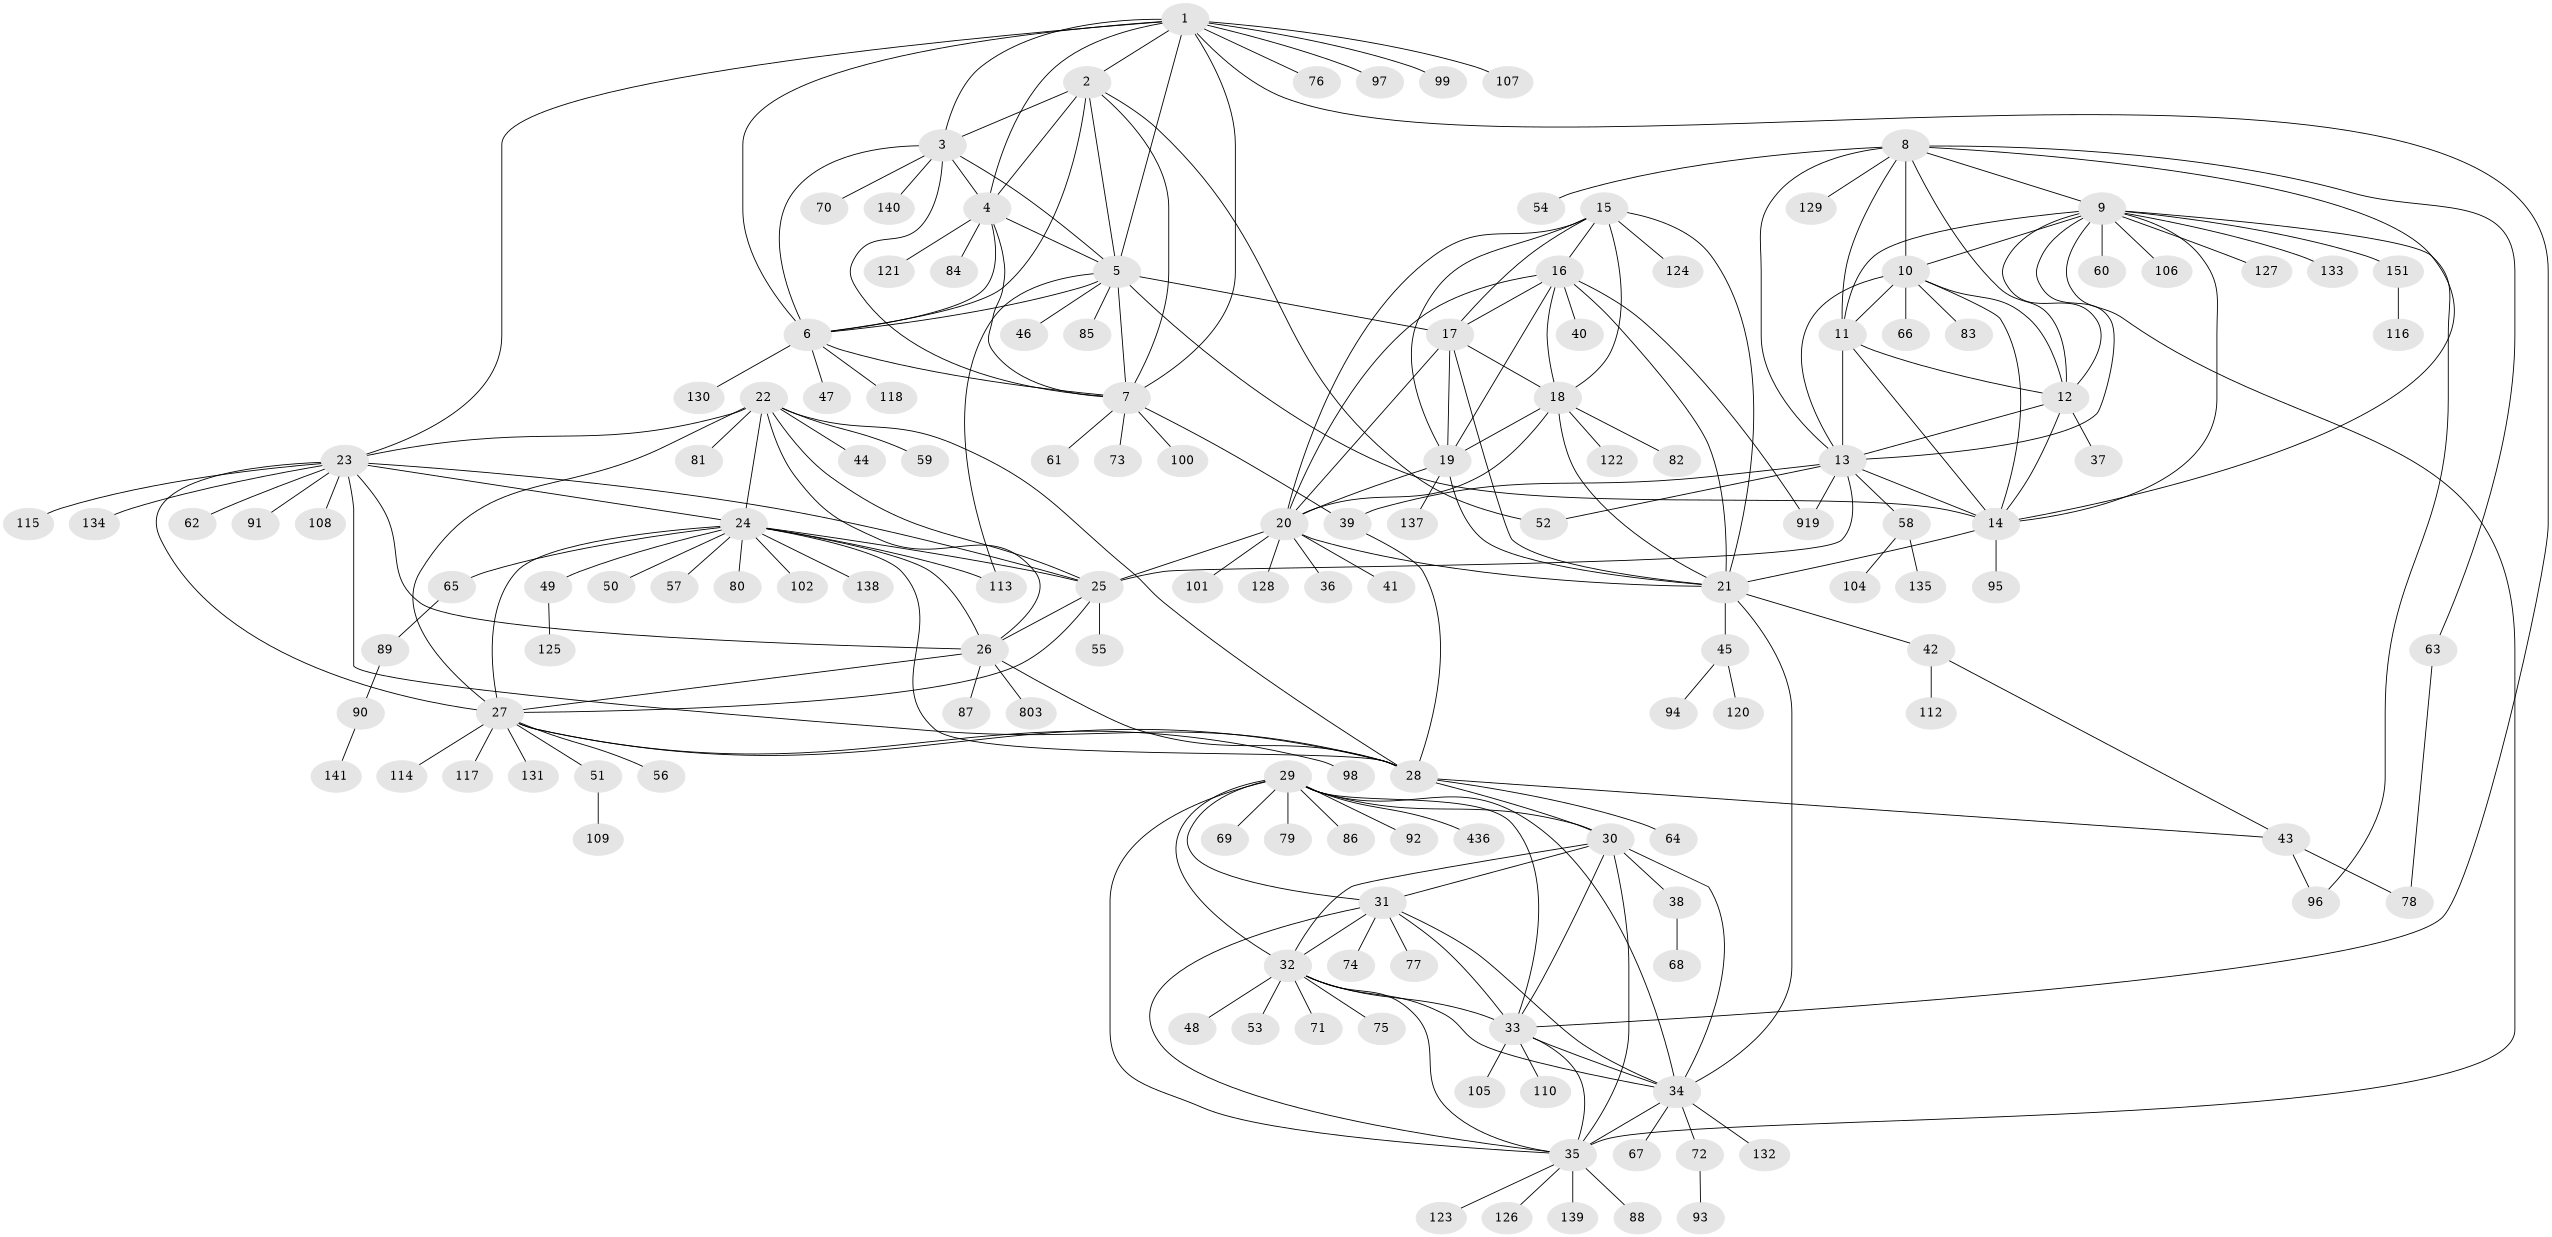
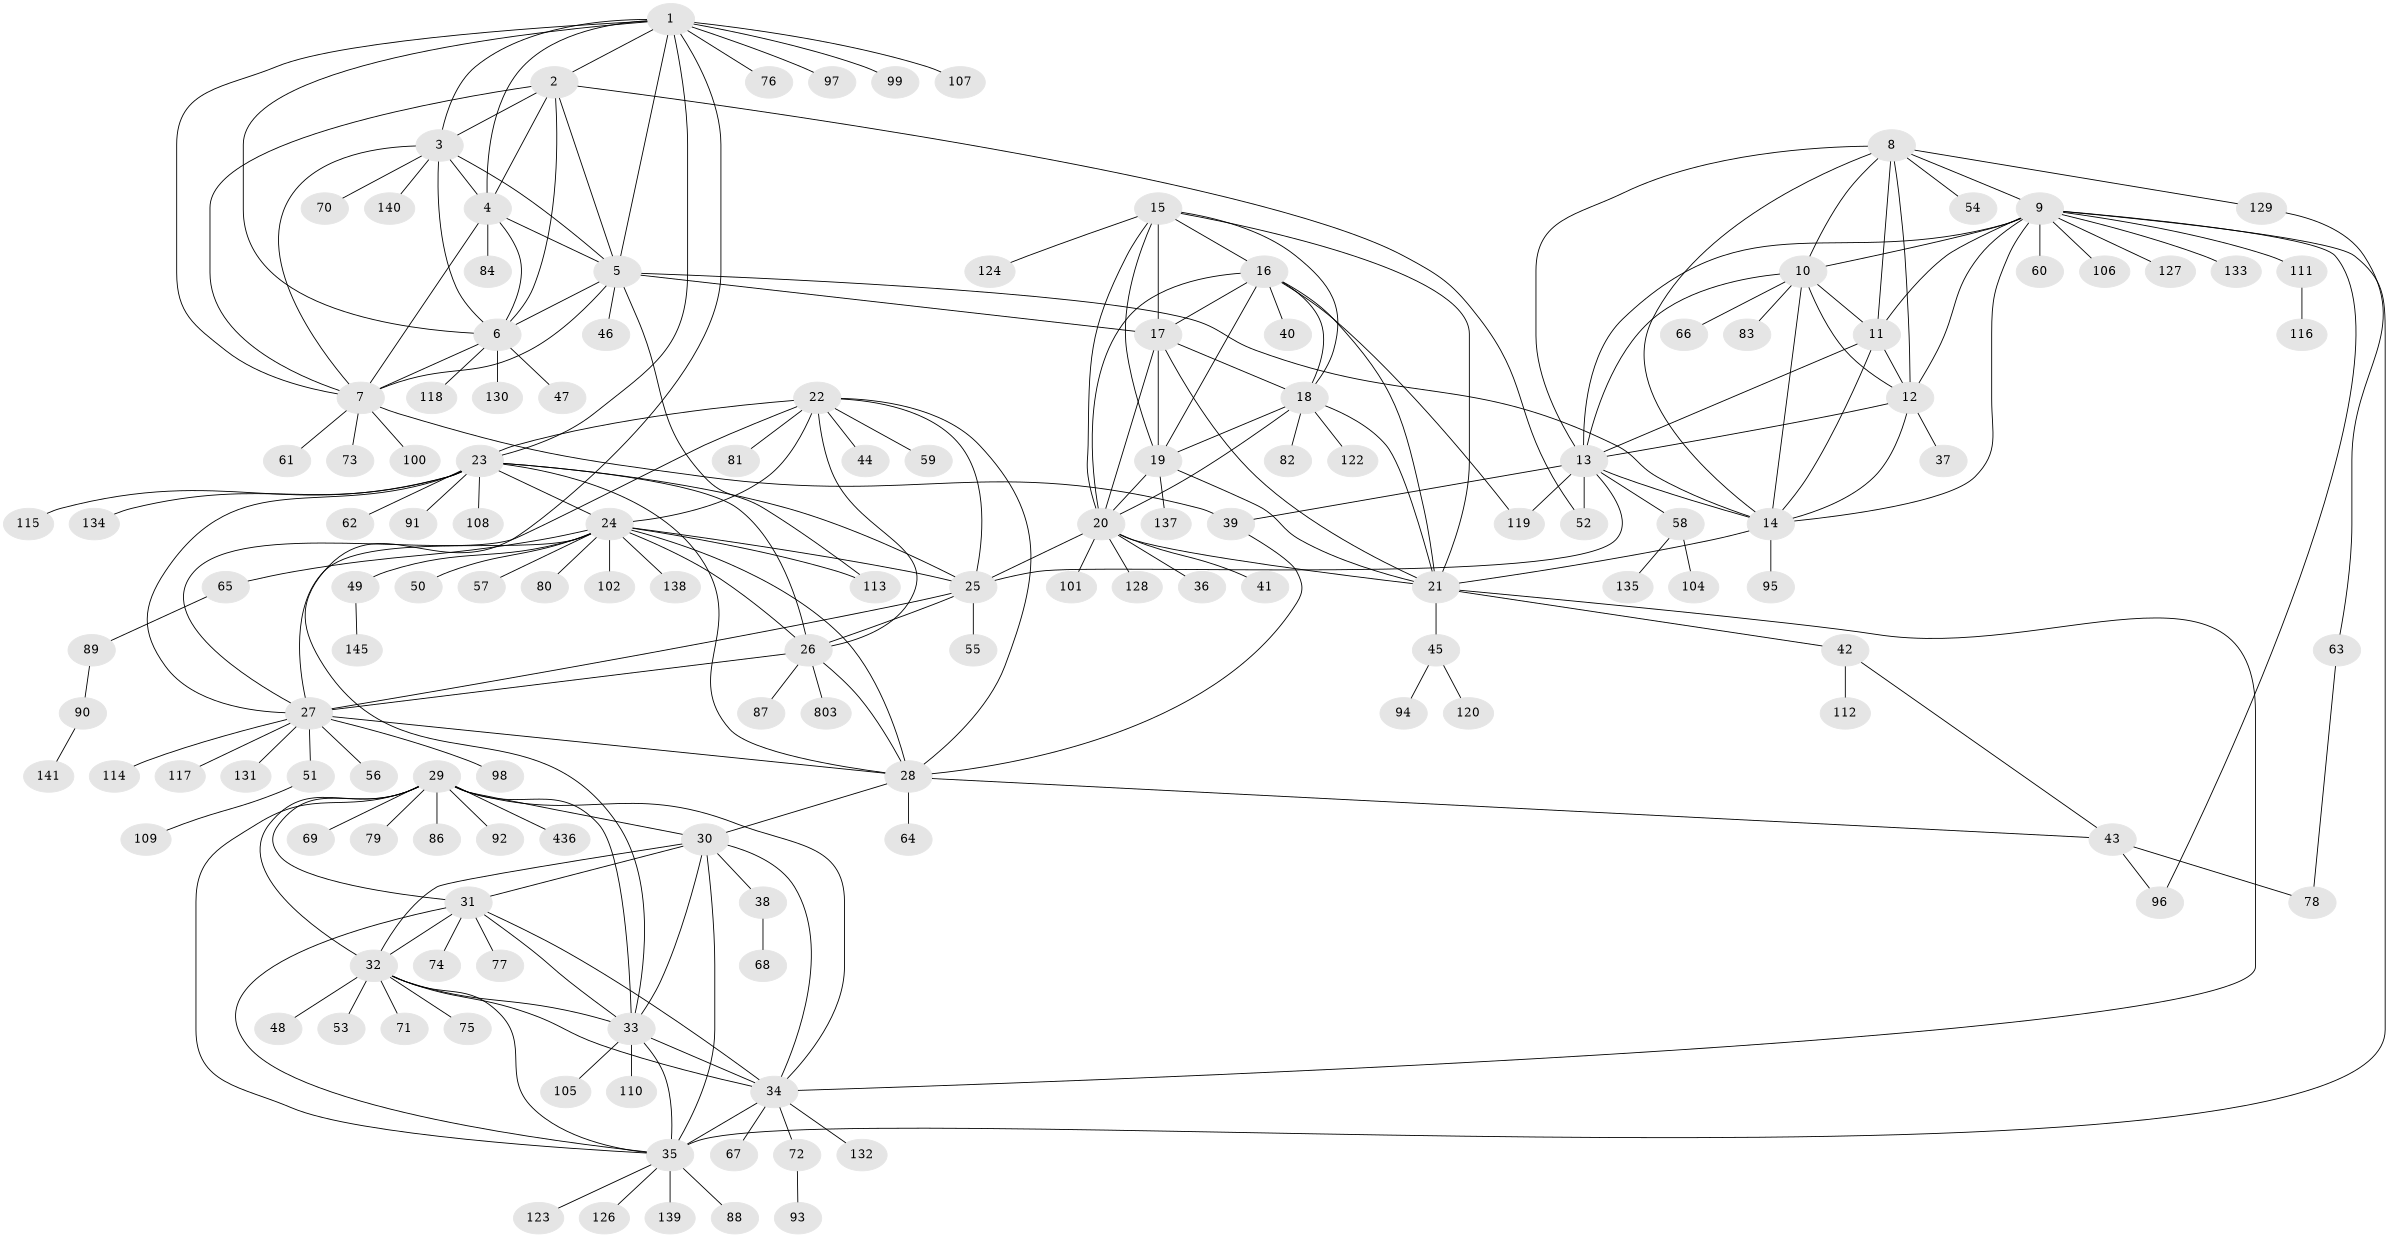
  graph {
    node [color=gray90 style=filled]
    1
    2
    3
    4
    5
    6
    7
    23
    33
    76
    97
    99
    107
    52
    70
    140
    84
-   121
    14
    17
    46
-   85
    113
    47
    118
    130
    39
    61
    73
    100
    25
    24
    26
    27
    28
    62
    91
    108
    115
    134
    35
    34
    105
    110
    21
    95
    18
    19
    20
    8
    9
    10
    11
    12
    13
    54
    63
    129
    60
    96
    106
-   111 [label=151]
+   111
    127
    133
    66
    83
    37
    58
-   119 [label=919]
+   119
    78
    88
    123
    126
    139
    116
    55
    104
    135
    42
    45
    15
    16
    124
    40
    82
    122
    137
    36
    41
    101
    128
    67
    72
    132
    43
    112
    94
    120
    22
    44
    59
    81
    49
    50
    57
    65
    80
    102
    138
    87
    n111 [label=803]
    51
    56
    98
    114
    117
    131
    30
    64
-   125
+   125 [label=145]
    89
    109
    31
    32
    38
    29
    69
    79
    86
    92
    n131 [label=436]
    74
    77
    48
    53
    71
    75
    68
    93
    90
    141
    1 -- 2
    1 -- 3
    1 -- 4
    1 -- 5
    1 -- 6
    1 -- 7
    1 -- 23
    1 -- 33
    1 -- 76
    1 -- 97
    1 -- 99
    1 -- 107
    2 -- 3
    2 -- 4
    2 -- 5
    2 -- 6
    2 -- 7
    2 -- 52
    3 -- 4
    3 -- 5
    3 -- 6
    3 -- 7
    3 -- 70
    3 -- 140
    4 -- 5
    4 -- 6
    4 -- 7
    4 -- 84
-   4 -- 121
    5 -- 6
    5 -- 7
    5 -- 14
    5 -- 17
    5 -- 46
-   5 -- 85
    5 -- 113
    6 -- 7
    6 -- 47
    6 -- 118
    6 -- 130
    7 -- 39
    7 -- 61
    7 -- 73
    7 -- 100
    23 -- 25
    23 -- 24
    23 -- 26
    23 -- 27
    23 -- 28
    23 -- 62
    23 -- 91
    23 -- 108
    23 -- 115
    23 -- 134
    33 -- 35
    33 -- 34
    33 -- 105
    33 -- 110
    14 -- 21
    14 -- 95
    17 -- 21
    17 -- 18
    17 -- 19
    17 -- 20
    39 -- 28
    25 -- 26
    25 -- 27
    25 -- 55
    24 -- 113
    24 -- 25
    24 -- 26
    24 -- 27
    24 -- 28
    24 -- 49
    24 -- 50
    24 -- 57
    24 -- 65
    24 -- 80
    24 -- 102
    24 -- 138
    26 -- 27
    26 -- 28
    26 -- 87
    26 -- n111
    27 -- 28
    27 -- 51
    27 -- 56
    27 -- 98
    27 -- 114
    27 -- 117
    27 -- 131
    28 -- 43
    28 -- 30
    28 -- 64
    35 -- 88
    35 -- 123
    35 -- 126
    35 -- 139
    34 -- 35
    34 -- 67
    34 -- 72
    34 -- 132
    21 -- 34
    21 -- 42
    21 -- 45
    18 -- 21
    18 -- 19
    18 -- 20
    18 -- 82
    18 -- 122
    19 -- 21
    19 -- 20
    19 -- 137
    20 -- 25
    20 -- 21
    20 -- 36
    20 -- 41
    20 -- 101
    20 -- 128
    8 -- 14
    8 -- 9
    8 -- 10
    8 -- 11
    8 -- 12
    8 -- 13
    8 -- 54
-   8 -- 63
+   129 -- 63
    8 -- 129
    9 -- 14
    9 -- 35
    9 -- 10
    9 -- 11
    9 -- 12
    9 -- 13
    9 -- 60
    9 -- 96
    9 -- 106
    9 -- 111
    9 -- 127
    9 -- 133
    10 -- 14
    10 -- 11
    10 -- 12
    10 -- 13
    10 -- 66
    10 -- 83
    11 -- 14
    11 -- 12
    11 -- 13
    12 -- 14
    12 -- 13
    12 -- 37
    13 -- 52
    13 -- 14
    13 -- 39
    13 -- 25
    13 -- 58
    13 -- 119
    63 -- 78
    111 -- 116
    58 -- 104
    58 -- 135
    42 -- 43
    42 -- 112
    45 -- 94
    45 -- 120
    15 -- 17
    15 -- 21
    15 -- 18
    15 -- 19
    15 -- 20
    15 -- 16
    15 -- 124
    16 -- 17
    16 -- 21
    16 -- 18
    16 -- 19
    16 -- 20
    16 -- 119
    16 -- 40
    72 -- 93
    43 -- 96
    43 -- 78
    22 -- 23
    22 -- 25
    22 -- 24
    22 -- 26
    22 -- 27
    22 -- 28
    22 -- 44
    22 -- 59
    22 -- 81
    49 -- 125
    65 -- 89
    51 -- 109
    30 -- 33
    30 -- 35
    30 -- 34
    30 -- 31
    30 -- 32
    30 -- 38
    89 -- 90
    31 -- 33
    31 -- 35
    31 -- 34
    31 -- 32
    31 -- 74
    31 -- 77
    32 -- 33
    32 -- 35
    32 -- 34
    32 -- 48
    32 -- 53
    32 -- 71
    32 -- 75
    38 -- 68
    29 -- 33
    29 -- 35
    29 -- 34
    29 -- 30
    29 -- 31
    29 -- 32
    29 -- 69
    29 -- 79
    29 -- 86
    29 -- 92
    29 -- n131
    90 -- 141
  }
